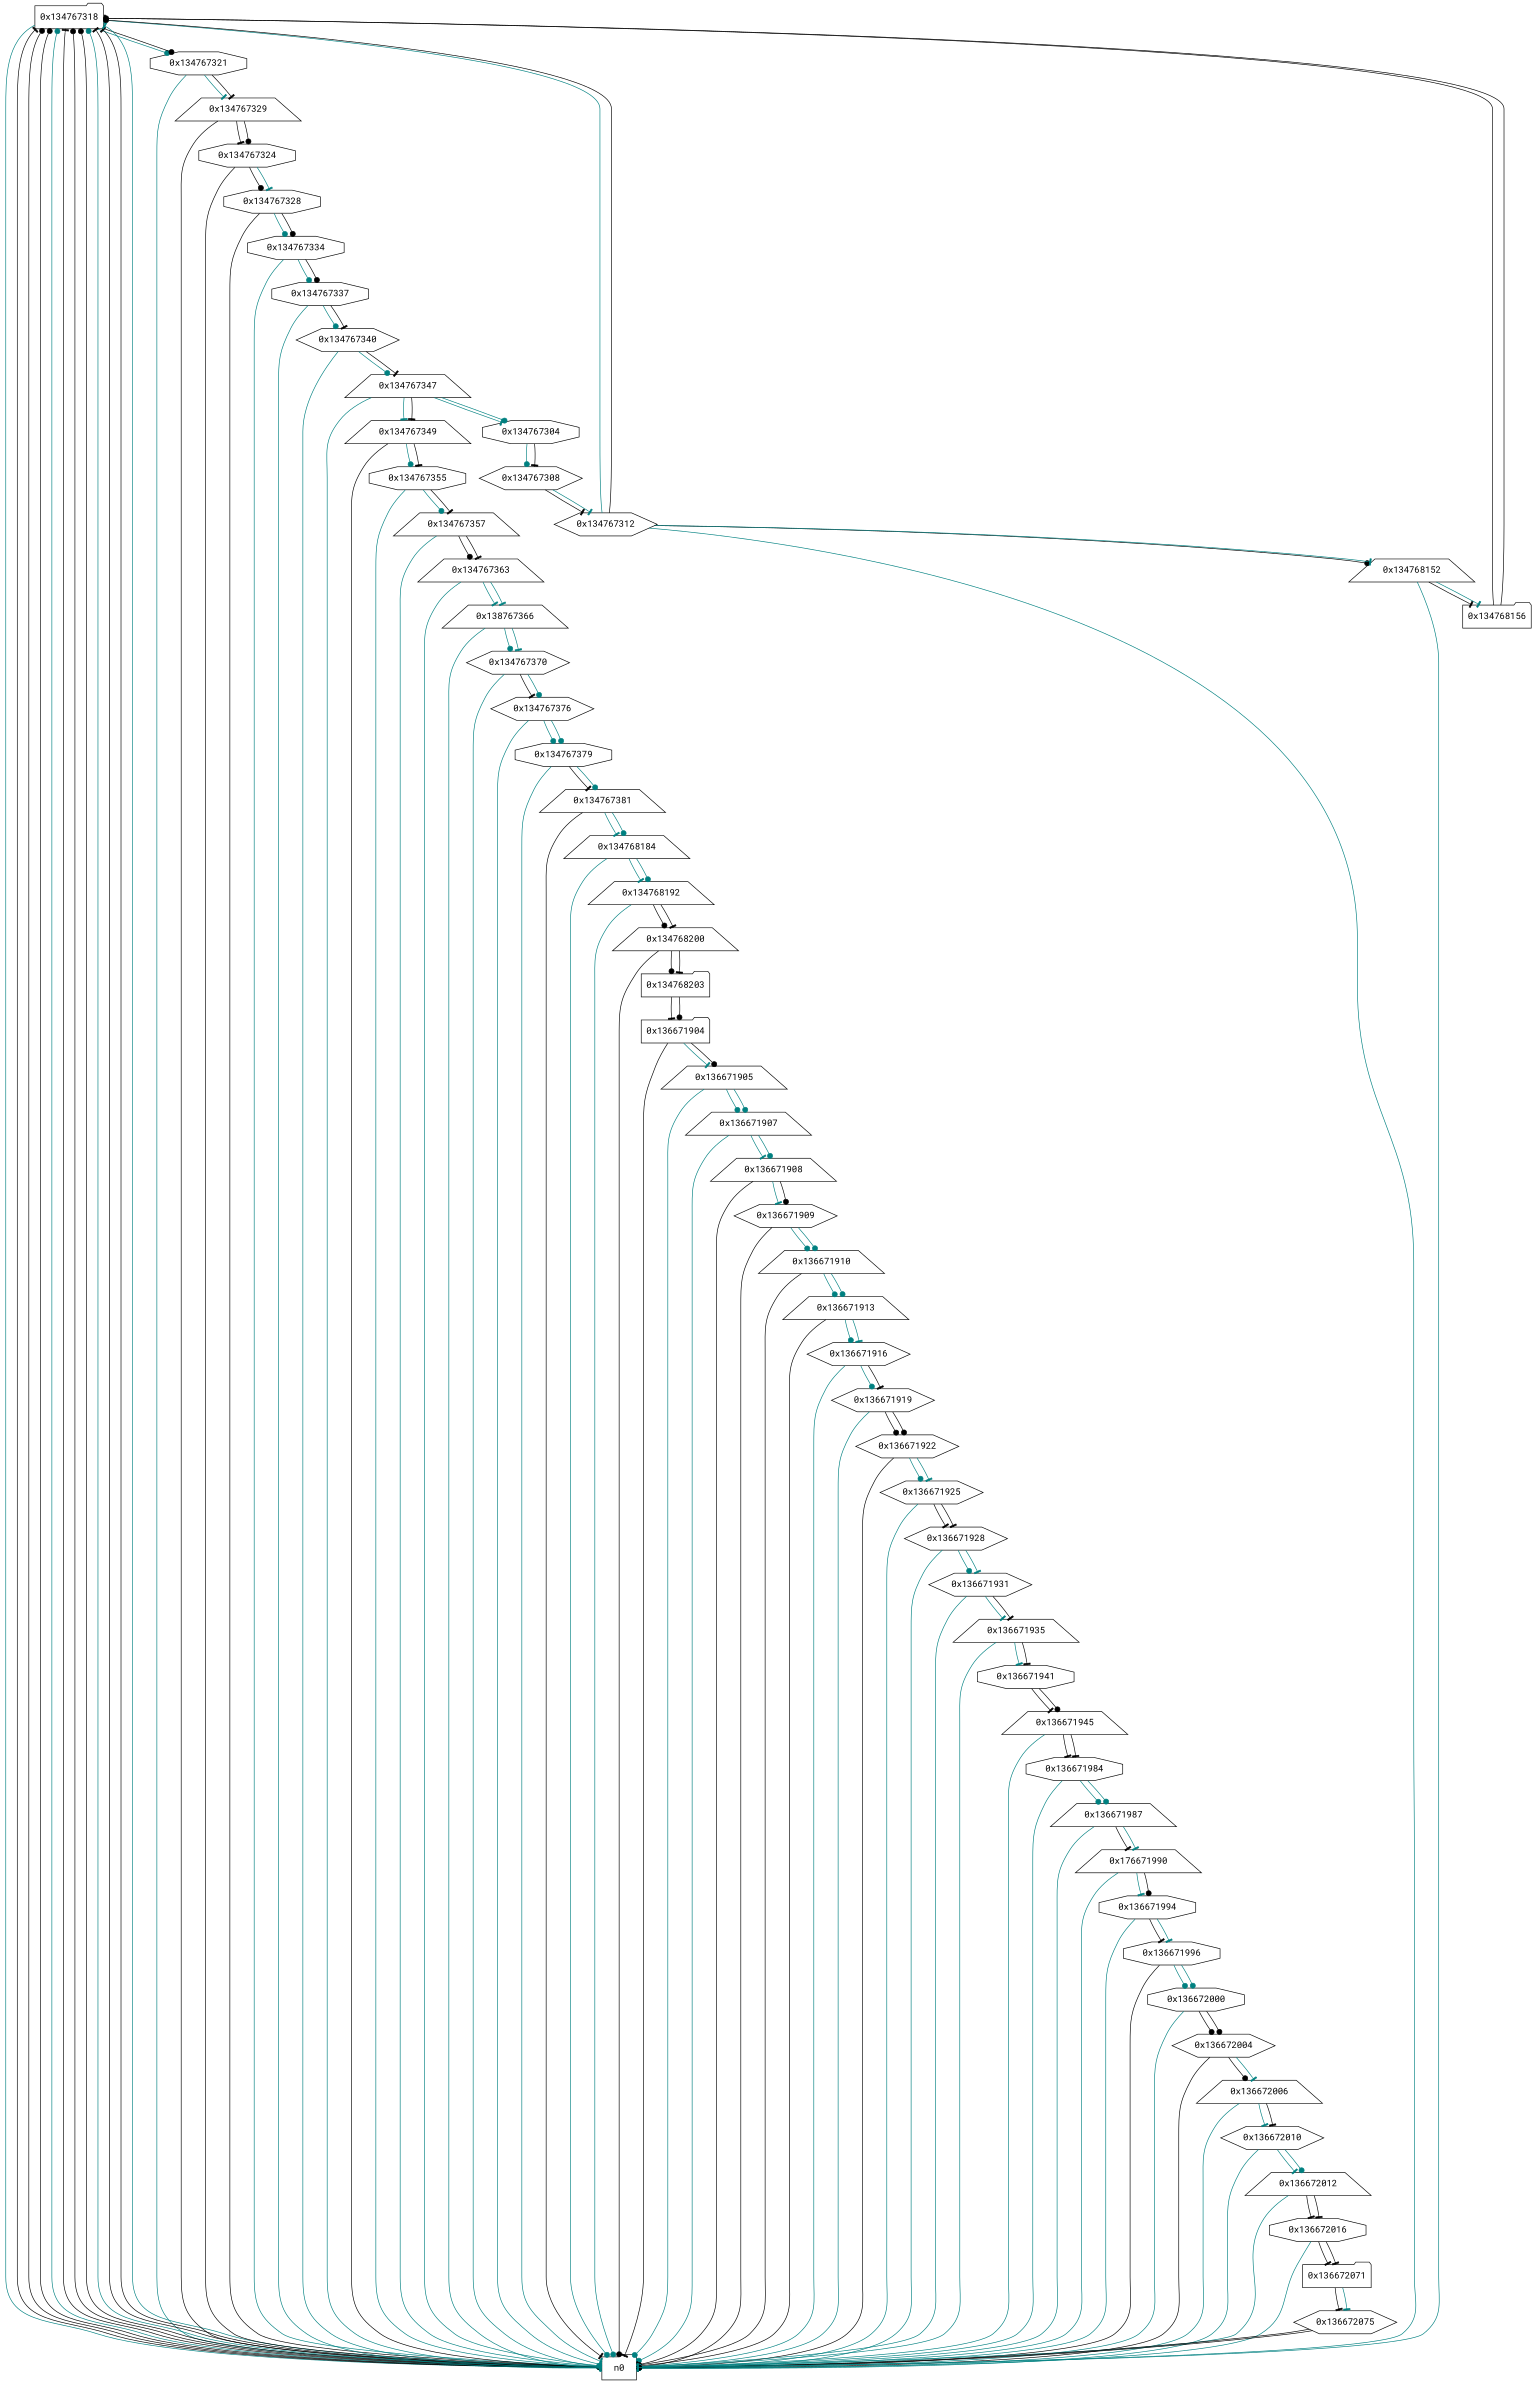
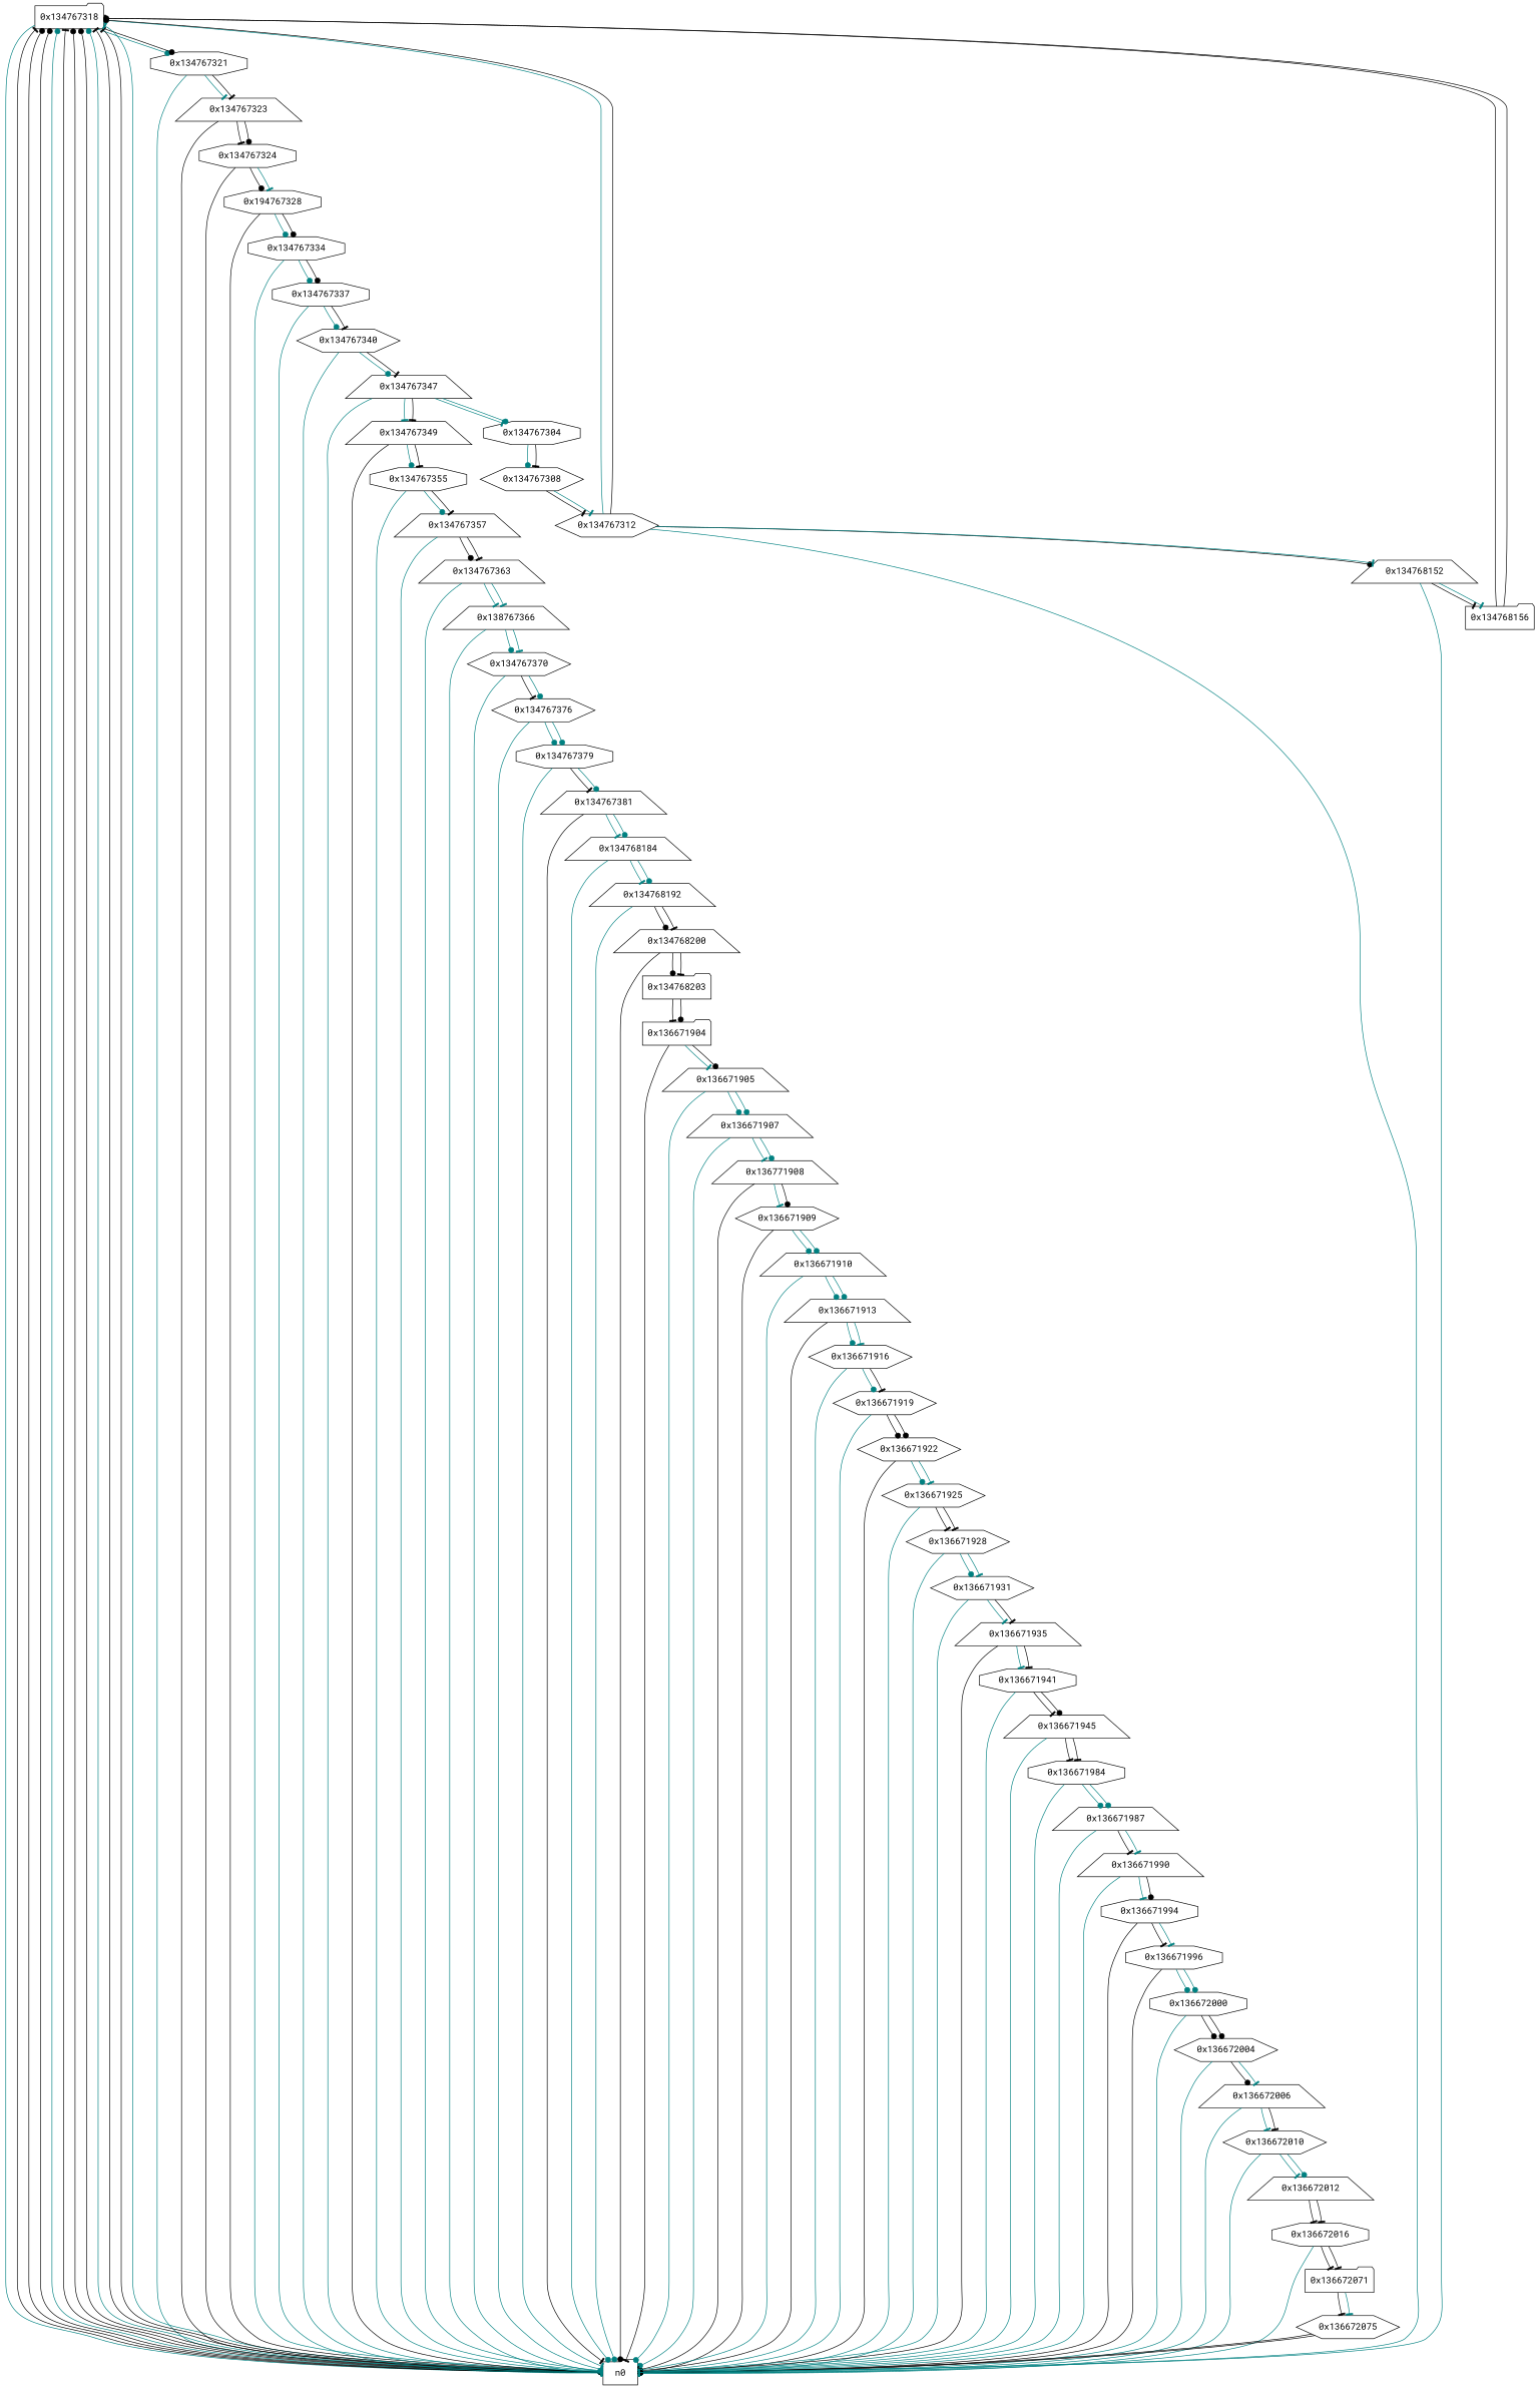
  digraph {
    fontname="Roboto Mono"
    node [fontname="Roboto Mono" shape=trapezium]
    edge [arrowhead=tee color=teal fontname="Roboto Mono"]
    n1 [label="0x134767318" shape=folder]
    n2 [label="0x134767321" shape=octagon]
    n0 [shape=folder]
-   n3 [label="0x134767329"]
+   n3 [label="0x134767323"]
    n4 [label="0x134767324" shape=octagon]
-   n5 [label="0x134767328" shape=octagon]
+   n5 [label="0x194767328" shape=octagon]
    n6 [label="0x134767334" shape=octagon]
    n7 [label="0x134767337" shape=octagon]
    n8 [label="0x134767340" shape=hexagon]
    n9 [label="0x134767347"]
    n10 [label="0x134767349"]
    n52 [label="0x134767304" shape=octagon]
    n11 [label="0x134767355" shape=octagon]
    n53 [label="0x134767308" shape=hexagon]
    n12 [label="0x134767357"]
    n13 [label="0x134767363"]
    n14 [label="0x138767366"]
    n15 [label="0x134767370" shape=hexagon]
    n16 [label="0x134767376" shape=hexagon]
    n17 [label="0x134767379" shape=octagon]
    n18 [label="0x134767381"]
    n19 [label="0x134768184"]
    n20 [label="0x134768192"]
    n21 [label="0x134768200"]
    n22 [label="0x134768203" shape=folder]
    n23 [label="0x136671904" shape=folder]
    n24 [label="0x136671905"]
    n25 [label="0x136671907"]
-   n26 [label="0x136671908"]
+   n26 [label="0x136771908"]
    n27 [label="0x136671909" shape=hexagon]
    n28 [label="0x136671910"]
    n29 [label="0x136671913"]
    n30 [label="0x136671916" shape=hexagon]
    n31 [label="0x136671919" shape=hexagon]
    n32 [label="0x136671922" shape=hexagon]
    n33 [label="0x136671925" shape=hexagon]
    n34 [label="0x136671928" shape=hexagon]
    n35 [label="0x136671931" shape=hexagon]
    n36 [label="0x136671935"]
    n37 [label="0x136671941" shape=octagon]
    n38 [label="0x136671945"]
    n39 [label="0x136671984" shape=octagon]
    n40 [label="0x136671987"]
-   n41 [label="0x176671990"]
+   n41 [label="0x136671990"]
    n42 [label="0x136671994" shape=octagon]
    n43 [label="0x136671996" shape=octagon]
    n44 [label="0x136672000" shape=octagon]
    n45 [label="0x136672004" shape=hexagon]
    n46 [label="0x136672006"]
    n47 [label="0x136672010" shape=hexagon]
    n48 [label="0x136672012"]
    n49 [label="0x136672016" shape=octagon]
    n50 [label="0x136672071" shape=folder]
    n51 [label="0x136672075" shape=hexagon]
    n54 [label="0x134767312" shape=hexagon]
    n55 [label="0x134768152"]
    n56 [label="0x134768156" shape=folder]
    n1 -> n2 [arrowhead=dot]
    n1 -> n2 [arrowhead=dot color=black]
    n1 -> n0
    n2 -> n0 [arrowhead=dot]
    n2 -> n3
    n2 -> n3 [color=black]
    n0 -> n1 [color=black]
    n0 -> n1 [arrowhead=dot color=black]
    n0 -> n1 [arrowhead=dot color=black]
    n0 -> n1 [arrowhead=dot]
    n0 -> n1 [color=black]
    n0 -> n1 [arrowhead=dot color=black]
    n0 -> n1 [arrowhead=dot color=black]
    n0 -> n1 [arrowhead=dot]
    n0 -> n1 [color=black]
    n0 -> n1 [color=black]
    n0 -> n1
    n3 -> n0 [color=black]
    n3 -> n4 [color=black]
    n3 -> n4 [arrowhead=dot color=black]
    n4 -> n0 [color=black]
    n4 -> n5 [arrowhead=dot color=black]
    n4 -> n5
    n5 -> n0 [arrowhead=dot color=black]
    n5 -> n6 [arrowhead=dot]
    n5 -> n6 [arrowhead=dot color=black]
    n6 -> n0
    n6 -> n7 [arrowhead=dot]
    n6 -> n7 [arrowhead=dot color=black]
    n7 -> n0
    n7 -> n8 [arrowhead=dot]
    n7 -> n8 [color=black]
    n8 -> n0
    n8 -> n9 [arrowhead=dot]
    n8 -> n9 [color=black]
    n9 -> n0
    n9 -> n10
    n9 -> n10 [color=black]
    n9 -> n52
    n9 -> n52 [arrowhead=dot]
    n10 -> n0 [color=black]
    n10 -> n11 [arrowhead=dot]
    n10 -> n11 [color=black]
    n52 -> n53 [arrowhead=dot]
    n52 -> n53 [color=black]
    n11 -> n0
    n11 -> n12 [arrowhead=dot]
    n11 -> n12 [color=black]
    n53 -> n54 [color=black]
    n53 -> n54
    n12 -> n0
    n12 -> n13 [arrowhead=dot color=black]
    n12 -> n13 [color=black]
    n13 -> n0 [arrowhead=dot]
    n13 -> n14
    n13 -> n14
    n14 -> n0
    n14 -> n15 [arrowhead=dot]
    n14 -> n15
    n15 -> n0
    n15 -> n16 [color=black]
    n15 -> n16 [arrowhead=dot]
    n16 -> n0
    n16 -> n17 [arrowhead=dot]
    n16 -> n17 [arrowhead=dot]
    n17 -> n0
    n17 -> n18 [color=black]
    n17 -> n18 [arrowhead=dot]
    n18 -> n0 [color=black]
    n18 -> n19
    n18 -> n19 [arrowhead=dot]
    n19 -> n0 [arrowhead=dot]
    n19 -> n20
    n19 -> n20 [arrowhead=dot]
    n20 -> n0 [arrowhead=dot]
    n20 -> n21 [arrowhead=dot color=black]
    n20 -> n21 [color=black]
    n21 -> n0 [arrowhead=dot color=black]
    n21 -> n22 [arrowhead=dot color=black]
    n21 -> n22 [color=black]
    n22 -> n23 [color=black]
    n22 -> n23 [arrowhead=dot color=black]
    n23 -> n0 [color=black]
    n23 -> n24
    n23 -> n24 [arrowhead=dot color=black]
    n24 -> n0 [arrowhead=dot]
    n24 -> n25 [arrowhead=dot]
    n24 -> n25 [arrowhead=dot]
    n25 -> n0 [arrowhead=dot]
    n25 -> n26
    n25 -> n26 [arrowhead=dot]
    n26 -> n0 [color=black]
    n26 -> n27
    n26 -> n27 [arrowhead=dot color=black]
    n27 -> n0 [arrowhead=dot color=black]
    n27 -> n28 [arrowhead=dot]
    n27 -> n28 [arrowhead=dot]
-   n28 -> n0 [arrowhead=dot color=black]
+   n28 -> n0 [arrowhead=dot]
    n28 -> n29 [arrowhead=dot]
    n28 -> n29 [arrowhead=dot]
    n29 -> n0 [arrowhead=dot color=black]
    n29 -> n30 [arrowhead=dot]
    n29 -> n30
    n30 -> n0 [arrowhead=dot]
    n30 -> n31 [arrowhead=dot]
    n30 -> n31 [color=black]
    n31 -> n0 [arrowhead=dot]
    n31 -> n32 [arrowhead=dot color=black]
    n31 -> n32 [arrowhead=dot color=black]
    n32 -> n0 [color=black]
    n32 -> n33 [arrowhead=dot]
    n32 -> n33
    n33 -> n0
    n33 -> n34 [color=black]
    n33 -> n34 [color=black]
    n34 -> n0
    n34 -> n35 [arrowhead=dot]
    n34 -> n35
    n35 -> n0
    n35 -> n36
    n35 -> n36 [color=black]
-   n36 -> n0
+   n36 -> n0 [color=black]
    n36 -> n37
    n36 -> n37 [color=black]
-   n48 -> n0 [arrowhead=dot]
+   n37 -> n0 [arrowhead=dot]
    n37 -> n38 [color=black]
    n37 -> n38 [arrowhead=dot color=black]
    n38 -> n0 [arrowhead=dot]
    n38 -> n39 [color=black]
    n38 -> n39 [color=black]
    n39 -> n0 [arrowhead=dot]
    n39 -> n40 [arrowhead=dot]
    n39 -> n40 [arrowhead=dot]
    n40 -> n0
    n40 -> n41 [color=black]
    n40 -> n41
    n41 -> n0 [arrowhead=dot]
    n41 -> n42
    n41 -> n42 [arrowhead=dot color=black]
-   n42 -> n0
+   n42 -> n0 [color=black]
    n42 -> n43 [color=black]
    n42 -> n43
    n43 -> n0 [arrowhead=dot color=black]
    n43 -> n44 [arrowhead=dot]
    n43 -> n44 [arrowhead=dot]
    n44 -> n0
    n44 -> n45 [arrowhead=dot color=black]
    n44 -> n45 [arrowhead=dot color=black]
-   n45 -> n0 [color=black]
+   n45 -> n0
    n45 -> n46 [arrowhead=dot color=black]
    n45 -> n46
    n46 -> n0
    n46 -> n47
    n46 -> n47 [color=black]
    n47 -> n0 [arrowhead=dot]
    n47 -> n48
    n47 -> n48 [arrowhead=dot]
    n48 -> n49 [color=black]
    n48 -> n49 [color=black]
    n49 -> n0 [arrowhead=dot]
    n49 -> n50 [color=black]
    n49 -> n50 [color=black]
    n50 -> n51 [color=black]
    n50 -> n51
    n51 -> n0 [arrowhead=dot color=black]
    n51 -> n0 [arrowhead=dot color=black]
    n54 -> n1
    n54 -> n1 [arrowhead=dot color=black]
    n54 -> n0
    n54 -> n55 [arrowhead=dot color=black]
    n54 -> n55
    n55 -> n0
    n55 -> n56 [color=black]
    n55 -> n56
    n56 -> n1 [arrowhead=dot color=black]
    n56 -> n1 [color=black]
  }
